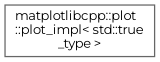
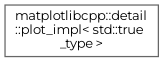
  digraph {
    rankdir=TB
    fontname=Montserrat
-   n1 [color=grey40 fillcolor=white fontname=Montserrat fontsize=10 height=0.2 label="matplotlibcpp::plot\l::plot_impl\< std::true\l_type \>" shape=box style=filled width=0.4]
+   n1 [color=grey40 fillcolor=white fontname=Montserrat fontsize=10 height=0.2 label="matplotlibcpp::detail\l::plot_impl\< std::true\l_type \>" shape=box style=filled width=0.4]
  }
